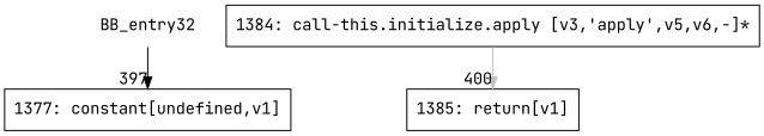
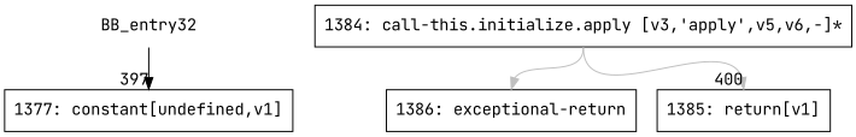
  digraph {
    fontname="JetBrains Mono"
    rankdir=TD
    node [fontname="JetBrains Mono" shape=record]
    edge [fontname="JetBrains Mono" headport=n tailport=s color=gray]
    n1 [label=BB_entry32 shape=none]
    n2 [label="{1377: constant[undefined,v1]}"]
    n3 [label="{1384: call-this.initialize.apply [v3,'apply',v5,v6,-]*}"]
+   n4 [label="{1386: exceptional-return}"]
    n5 [label="{1385: return[v1]}"]
    n1 -> n2 [headlabel="    397" color=""]
+   n3 -> n4
    n3 -> n5 [headlabel="      400"]
  }
